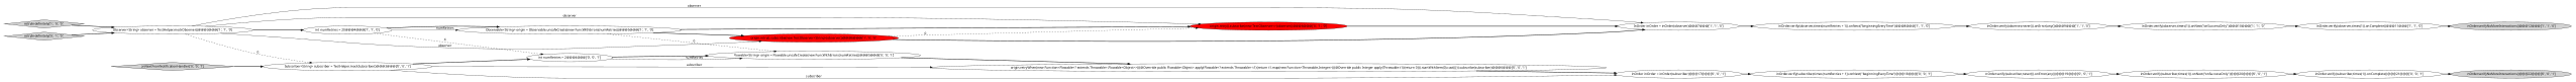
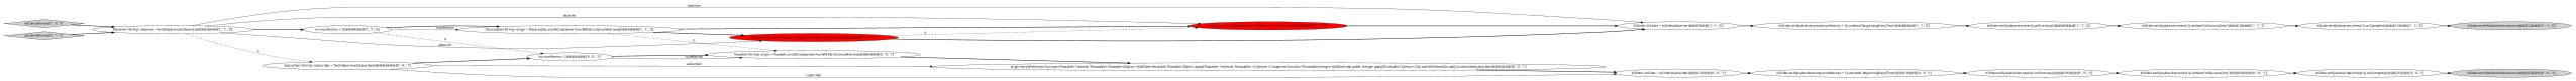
  digraph {
    fontname="Noto Sans"
    rankdir=LR
    node [fillcolor=white fontname="Noto Sans" shape=ellipse style=filled]
    edge [fontname="Noto Sans" style=bold]
    n1 [label="Subscriber<String> subscriber = TestHelper.mockSubscriber()@@@3@@@['0', '0', '1']"]
    n2 [label="InOrder inOrder = inOrder(subscriber)@@@17@@@['0', '0', '1']"]
    n3 [label="int numRetries = 2@@@4@@@['0', '0', '1']"]
    n4 [label="origin.retryWhen(new Function<Flowable<? extends Throwable>,Flowable<Object>>(){@Override public Flowable<Object> apply(Flowable<? extends Throwable> t1){return t1.map(new Function<Throwable,Integer>(){@Override public Integer apply(Throwable t1){return 0}}).startWithItem(0).cast()}}).subscribe(subscriber)@@@6@@@['0', '0', '1']"]
    n5 [label="inOrder.verify(subscriber,times(numRetries + 1)).onNext(\"beginningEveryTime\")@@@18@@@['0', '0', '1']"]
    n6 [label="Flowable<String> origin = Flowable.unsafeCreate(new FuncWithErrors(numRetries))@@@5@@@['0', '0', '1']"]
-   n7 [fillcolor=lightgray label="onNextFromNotificationHandler['0', '0', '1']" shape=diamond]
    n8 [label="Observer<String> observer = TestHelper.mockObserver()@@@3@@@['1', '1', '0']"]
    n9 [label="int numRetries = 20@@@4@@@['1', '1', '0']"]
    n10 [fillcolor=red label="origin.retry().subscribe(new TestObserver<>(observer))@@@6@@@['0', '1', '0']"]
    n11 [label="InOrder inOrder = inOrder(observer)@@@7@@@['1', '1', '0']"]
    n12 [fillcolor=red label="origin.retry().subscribe(new TestObserver<String>(observer))@@@6@@@['1', '0', '0']"]
    n13 [label="Observable<String> origin = Observable.unsafeCreate(new FuncWithErrors(numRetries))@@@5@@@['1', '1', '0']"]
    n14 [label="inOrder.verify(observer,times(numRetries + 1)).onNext(\"beginningEveryTime\")@@@8@@@['1', '1', '0']"]
    n15 [label="inOrder.verify(subscriber,never()).onError(any())@@@19@@@['0', '0', '1']"]
    n16 [label="inOrder.verify(observer,times(1)).onComplete()@@@11@@@['1', '1', '0']"]
    n17 [fillcolor=lightgray label="inOrder.verifyNoMoreInteractions()@@@12@@@['1', '1', '0']"]
    n18 [label="inOrder.verify(subscriber,times(1)).onNext(\"onSuccessOnly\")@@@20@@@['0', '0', '1']"]
    n19 [label="inOrder.verify(subscriber,times(1)).onComplete()@@@21@@@['0', '0', '1']"]
    n20 [fillcolor=lightgray label="inOrder.verifyNoMoreInteractions()@@@22@@@['0', '0', '1']"]
    n21 [label="inOrder.verify(observer,times(1)).onNext(\"onSuccessOnly\")@@@10@@@['1', '1', '0']"]
    n22 [fillcolor=lightgray label="retryIndefinitely['1', '0', '0']" shape=diamond]
    n23 [label="inOrder.verify(observer,never()).onError(any())@@@9@@@['1', '1', '0']"]
    n24 [fillcolor=lightgray label="retryIndefinitely['0', '1', '0']" shape=diamond]
    n1 -> n2 [label=subscriber style=solid]
    n1 -> n3
    n1 -> n4 [label=subscriber style=solid]
    n2 -> n5
    n3 -> n6 [label=numRetries style=solid]
    n3 -> n6
    n4 -> n2
    n5 -> n15
    n6 -> n4
-   n7 -> n1
    n8 -> n1 [label=0 style=dashed]
    n8 -> n9
    n8 -> n10 [label=observer style=solid]
    n8 -> n11 [label=observer style=solid]
    n8 -> n12 [label=observer style=solid]
    n9 -> n3 [label=4 style=dashed]
    n9 -> n13 [label=numRetries style=solid]
    n9 -> n13
    n10 -> n11
    n11 -> n14
    n12 -> n10 [label=0 style=dashed]
    n12 -> n11
    n13 -> n6 [label=0 style=dashed]
    n13 -> n10
    n13 -> n12
    n14 -> n23
    n15 -> n18
    n16 -> n17
    n18 -> n19
    n19 -> n20
    n21 -> n16
    n22 -> n8
    n23 -> n21
    n24 -> n8
  }
